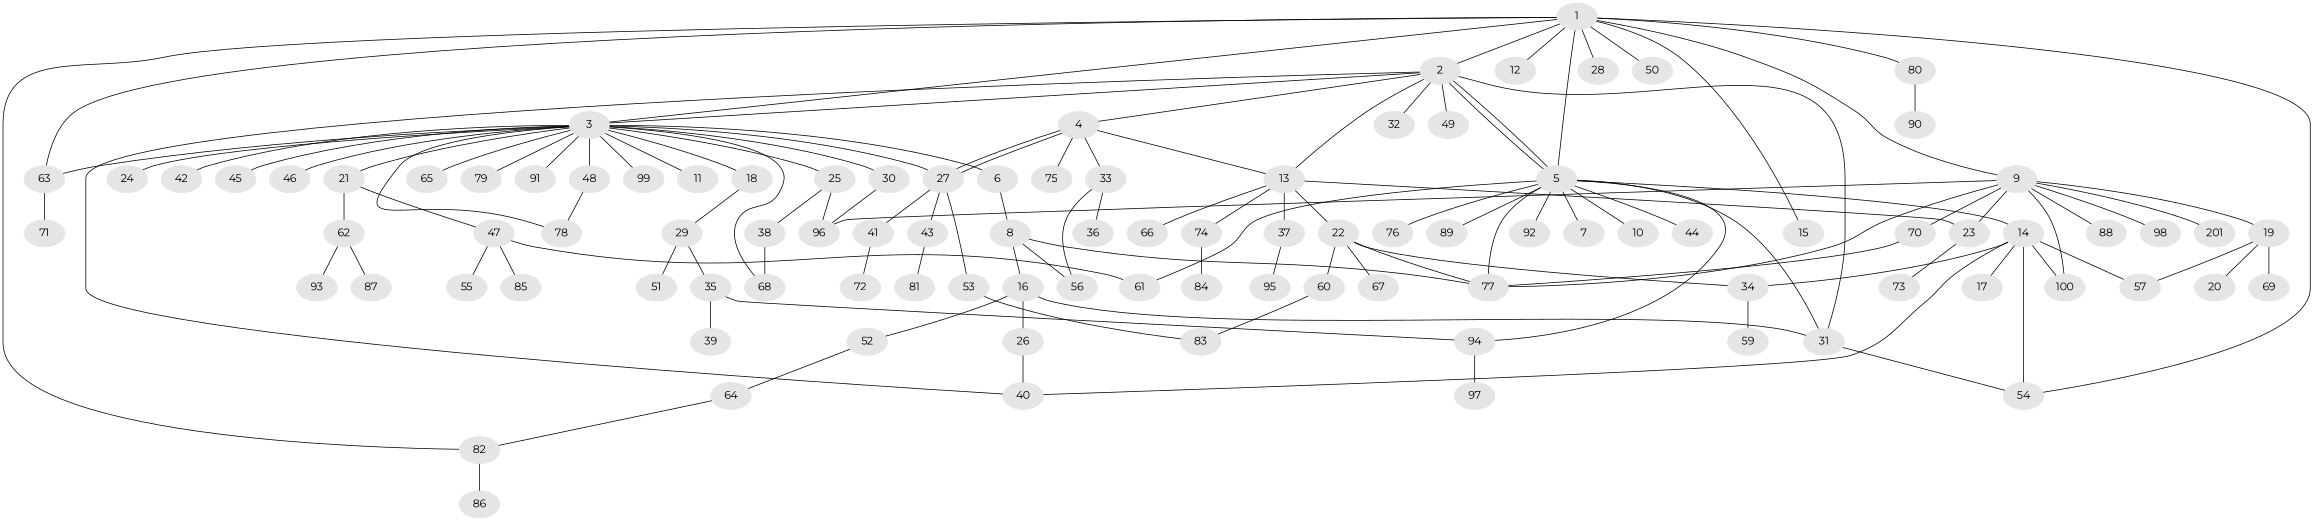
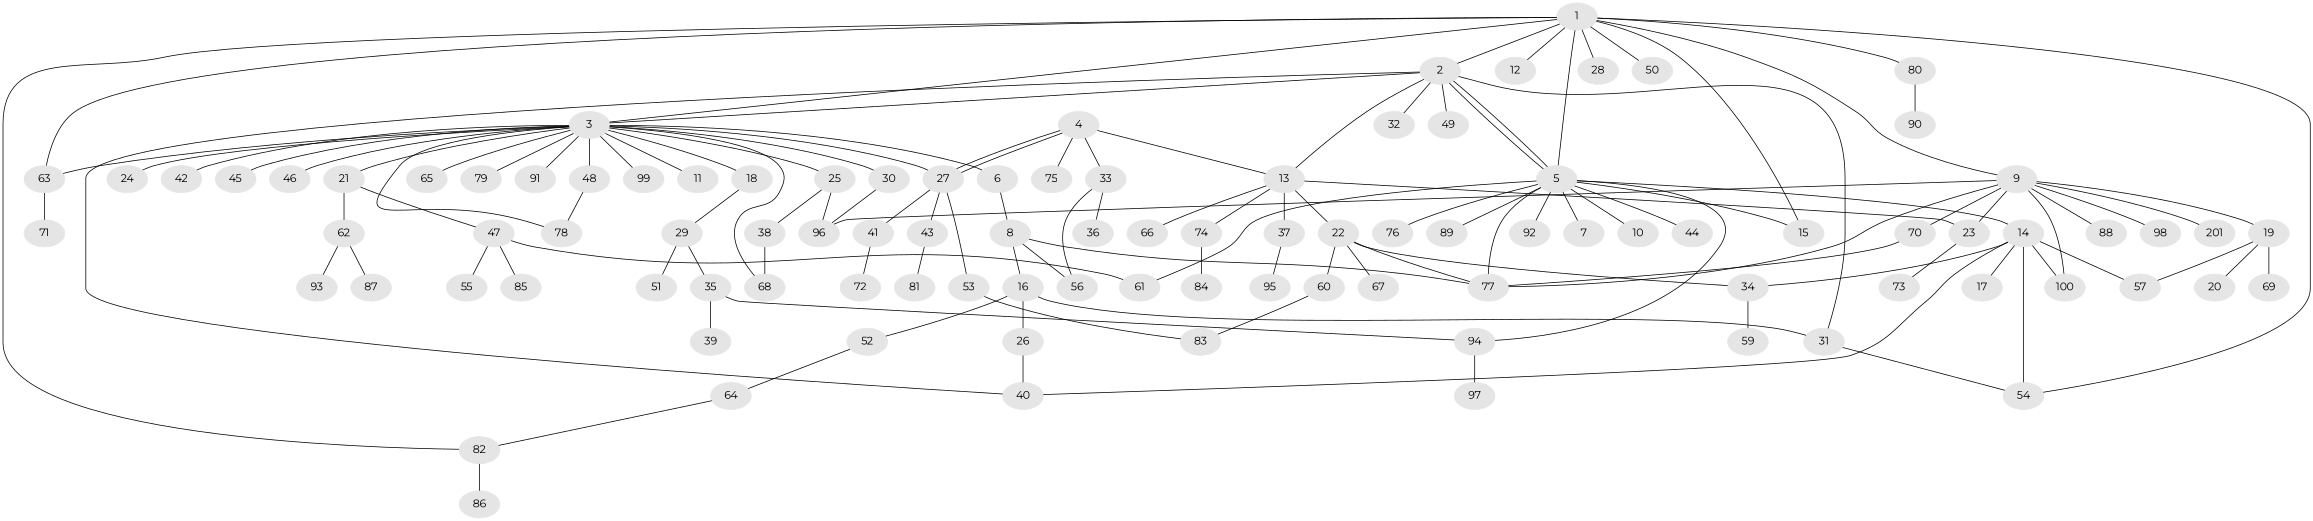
  graph {
    fontname=Montserrat
    node [color=gray90 fontname=Montserrat style=filled]
    edge [fontname=Montserrat]
    1
    2
    3
    5
    9
    12
    15
    28
    50
    54
    63
    80
    82
    4
    13
    31
    32
    40
    49
    6
    11
    18
    21
    24
    25
    27
    30
    42
    45
    46
    48
    65
    68
    78
    79
    91
    99
    7
    10
    14
    44
    61
    76
    77
    89
    92
    94
    19
    23
    70
    88
    96
    98
    100
    n55 [label=201]
    71
    90
    86
    33
    75
    22
    37
    66
    74
    8
    29
    47
    62
    38
    41
    43
    53
    56
    36
    17
    34
    57
    97
    16
    26
    52
    20
    69
    73
    60
    67
    95
    84
    59
    64
    35
    51
    55
    85
    87
    93
    83
    72
    81
    39
    1 -- 2
    1 -- 3
    1 -- 5
    1 -- 9
    1 -- 12
    1 -- 15
    1 -- 28
    1 -- 50
    1 -- 54
    1 -- 63
    1 -- 80
    1 -- 82
    2 -- 3
    2 -- 5
    2 -- 5
-   2 -- 4
    2 -- 13
    2 -- 31
    2 -- 32
    2 -- 40
    2 -- 49
    3 -- 63
    3 -- 6
    3 -- 11
    3 -- 18
    3 -- 21
    3 -- 24
    3 -- 25
    3 -- 27
    3 -- 30
    3 -- 42
    3 -- 45
    3 -- 46
    3 -- 48
    3 -- 65
    3 -- 68
    3 -- 78
    3 -- 79
    3 -- 91
    3 -- 99
-   5 -- 31
+   5 -- 15
    5 -- 7
    5 -- 10
    5 -- 14
    5 -- 44
    5 -- 61
    5 -- 76
    5 -- 77
    5 -- 89
    5 -- 92
    5 -- 94
    9 -- 77
    9 -- 19
    9 -- 23
    9 -- 70
    9 -- 88
    9 -- 96
    9 -- 98
    9 -- 100
    9 -- n55
    63 -- 71
    80 -- 90
    82 -- 86
    4 -- 13
    4 -- 27
    4 -- 27
    4 -- 33
    4 -- 75
    13 -- 23
    13 -- 22
    13 -- 37
    13 -- 66
    13 -- 74
    31 -- 54
    6 -- 8
    18 -- 29
    21 -- 47
    21 -- 62
    25 -- 96
    25 -- 38
    27 -- 41
    27 -- 43
    27 -- 53
    30 -- 96
    48 -- 78
    14 -- 54
    14 -- 40
    14 -- 100
    14 -- 17
    14 -- 34
    14 -- 57
    94 -- 97
    19 -- 57
    19 -- 20
    19 -- 69
    23 -- 73
    70 -- 77
    33 -- 56
    33 -- 36
    22 -- 77
    22 -- 34
    22 -- 60
    22 -- 67
    37 -- 95
    74 -- 84
    8 -- 77
    8 -- 56
    8 -- 16
    29 -- 35
    29 -- 51
    47 -- 61
    47 -- 55
    47 -- 85
    62 -- 87
    62 -- 93
    38 -- 68
    41 -- 72
    43 -- 81
    53 -- 83
    34 -- 59
    16 -- 31
    16 -- 26
    16 -- 52
    26 -- 40
    52 -- 64
    60 -- 83
    64 -- 82
    35 -- 94
    35 -- 39
  }
